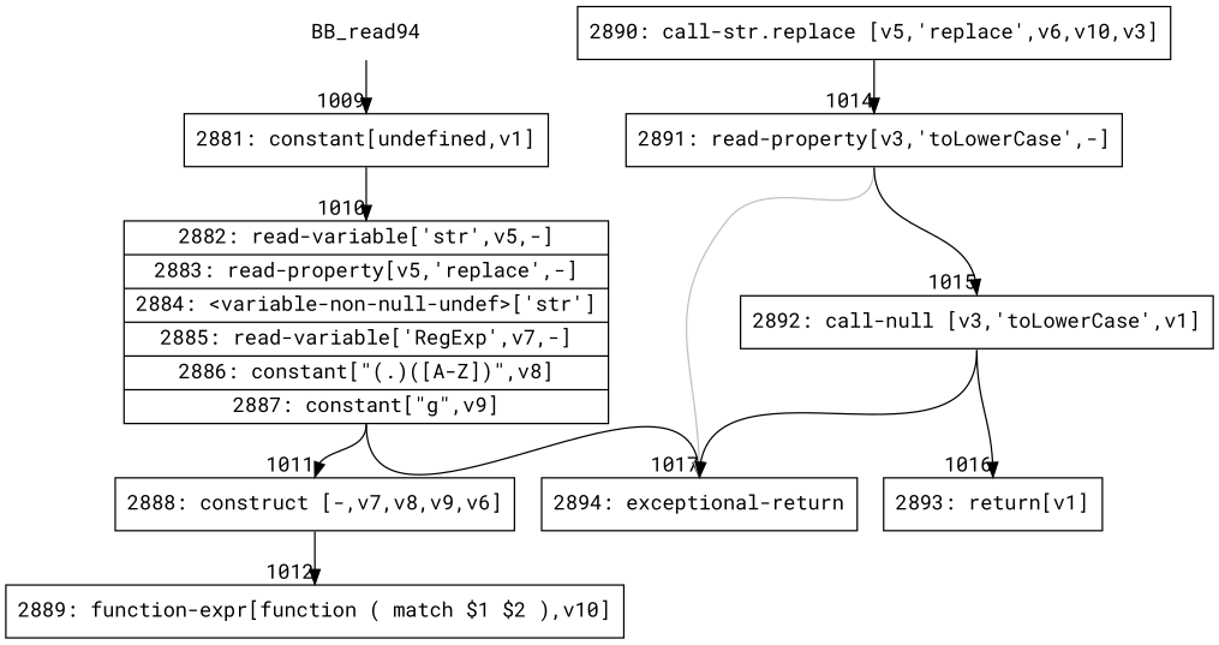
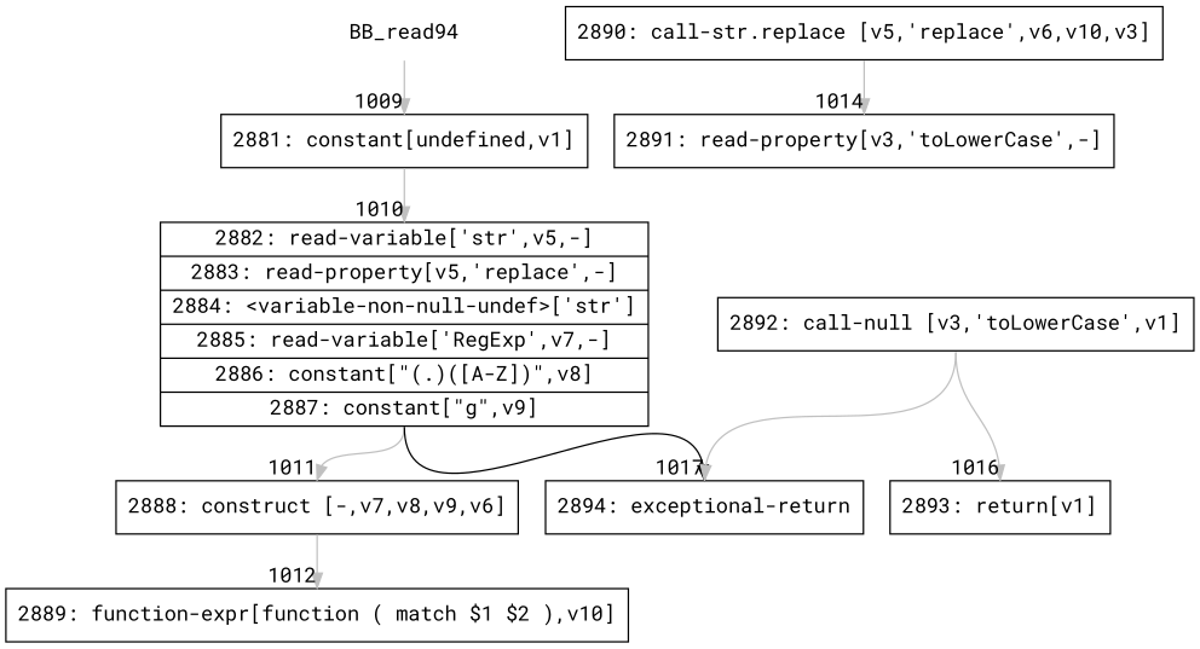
  digraph {
    fontname="Roboto Mono"
    rankdir=TD
    node [fontname="Roboto Mono" shape=record]
    edge [fontname="Roboto Mono" headport=n tailport=s]
    n1 [label=BB_read94 shape=none]
    n2 [label="{2881: constant[undefined,v1]}"]
    n3 [label="{2882: read-variable['str',v5,-]|2883: read-property[v5,'replace',-]|2884: \<variable-non-null-undef\>['str']|2885: read-variable['RegExp',v7,-]|2886: constant[\"(.)([A-Z])\",v8]|2887: constant[\"g\",v9]}"]
    n4 [label="{2888: construct [-,v7,v8,v9,v6]}"]
    n5 [label="{2894: exceptional-return}"]
    n6 [label="{2889: function-expr[function ( match $1 $2 ),v10]}"]
    n7 [label="{2890: call-str.replace [v5,'replace',v6,v10,v3]}"]
    n8 [label="{2891: read-property[v3,'toLowerCase',-]}"]
    n9 [label="{2892: call-null [v3,'toLowerCase',v1]}"]
    n10 [label="{2893: return[v1]}"]
-   n1 -> n2 [headlabel="    1009"]
-   n2 -> n3 [headlabel="      1010"]
-   n3 -> n4 [headlabel="      1011"]
+   n1 -> n2 [headlabel="    1009" color=gray]
+   n2 -> n3 [headlabel="      1010" color=gray]
+   n3 -> n4 [headlabel="      1011" color=gray]
    n3 -> n5 [color=black headlabel="      1017"]
-   n4 -> n6 [headlabel="      1012"]
-   n7 -> n8 [headlabel="      1014"]
-   n8 -> n5 [color=gray]
-   n8 -> n9 [headlabel="      1015"]
-   n9 -> n5 [color=black]
-   n9 -> n10 [headlabel="      1016"]
+   n4 -> n6 [headlabel="      1012" color=gray]
+   n7 -> n8 [headlabel="      1014" color=gray]
+   n9 -> n5 [color=gray]
+   n9 -> n10 [headlabel="      1016" color=gray]
  }
